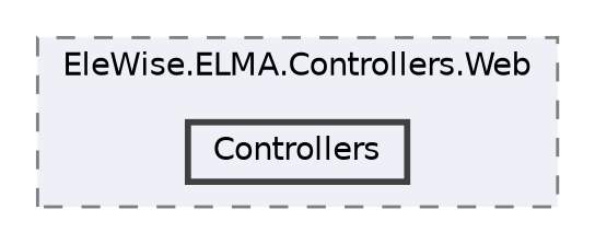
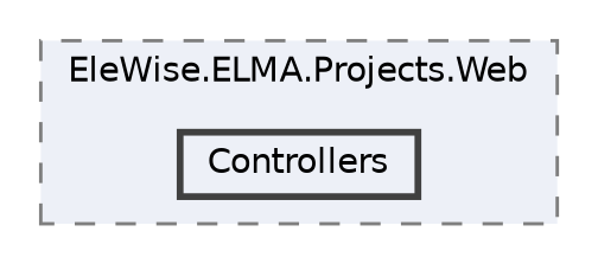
  digraph {
    compound=true
    n1 [color=grey25 fillcolor="#edf0f7" fontname=Helvetica fontsize=10 height=0.2 label=Controllers shape=box style="filled,bold" width=0.4]
    subgraph cluster_1 {
      bgcolor="#edf0f7"
      fontname=Helvetica
      fontsize=10
-     label="EleWise.ELMA.Controllers.Web"
+     label="EleWise.ELMA.Projects.Web"
      pencolor=grey50
      style="filled,dashed"
      n1
    }
  }
